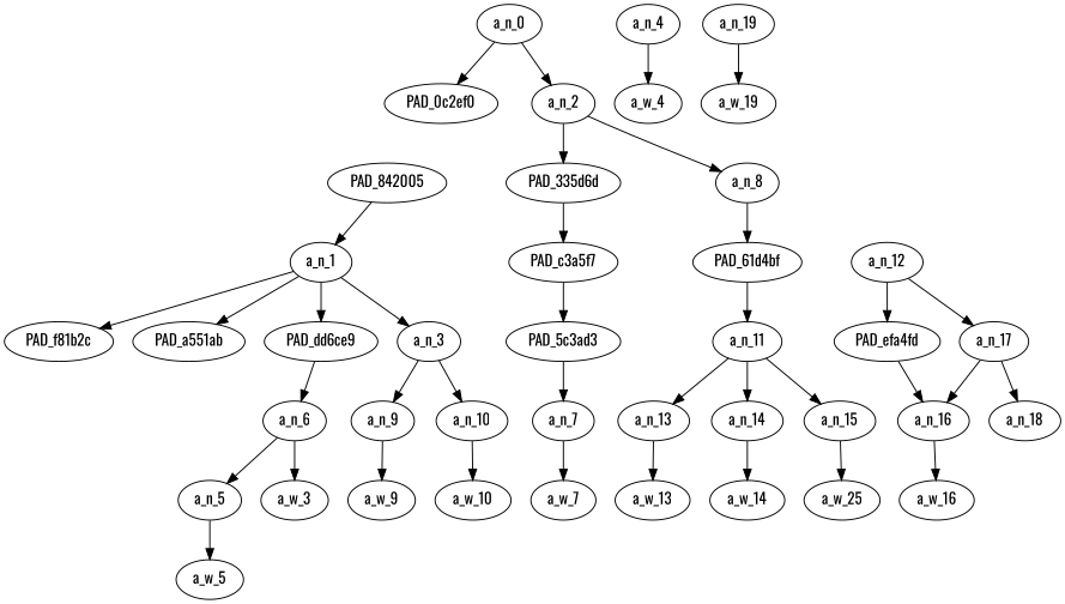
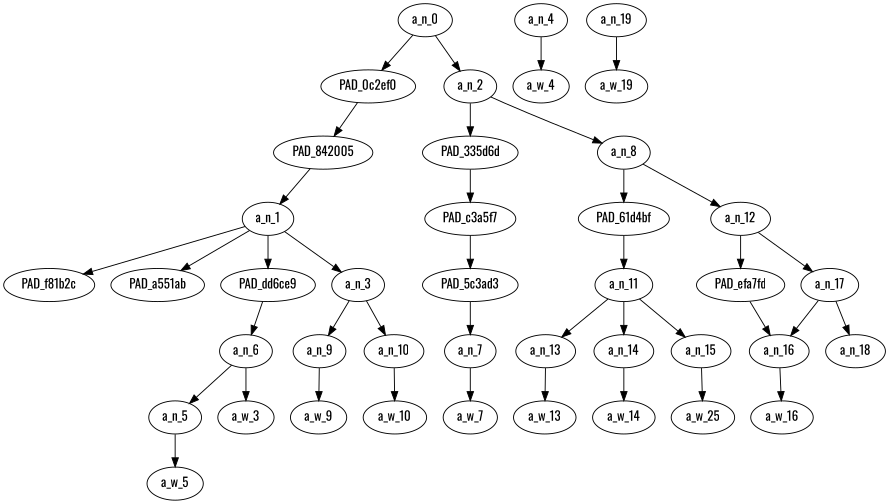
  strict digraph {
    fontname=Oswald
    node [div_dir=1 fontname=Oswald index=0 level=1 text_span="[5]" value=0.03953066]
    edge [fontname=Oswald]
    a_n_0 [level=6 text_span="[0, 1, 2, 3, 4, 5, 6, 7, 8, 9, 10, 11]" value=1.00000002]
    PAD_0c2ef0 [level=5 text_span="[0, 1, 2, 3, 4]" value=0.42902298]
    a_n_2 [index=1 level=5 text_span="[5, 6, 7, 8, 9, 10, 11]" value=0.56981569]
    PAD_842005 [level=4 text_span="[0, 1, 2, 3, 4]" value=0.42902298]
    PAD_335d6d [div_dir=-1 index=1 level=4]
    a_n_8 [index=2 level=4 text_span="[6, 7, 8, 9, 10, 11]" value=0.52905238]
    a_n_1 [level=3 text_span="[0, 1, 2, 3, 4]" value=0.42902298]
    PAD_c3a5f7 [div_dir=-1 index=1 level=3]
    PAD_61d4bf [index=2 level=3 text_span="[6, 7, 8]" value=0.37032697]
    a_n_12 [index=3 level=3 text_span="[9, 10, 11]" value=0.15735249]
    PAD_f81b2c [index=1 level=2 text_span="[2]" value=0.06747809]
    PAD_a551ab [index=2 level=2 text_span="[3]" value=0.08906930]
    PAD_dd6ce9 [index=3 level=2 text_span="[4]" value=0.03909828]
    a_n_3 [level=2 text_span="[0, 1]" value=0.23291454]
    a_n_6 [index=4 text_span="[4]" value=0.03909828]
    a_n_9 [text_span="[0]" value=0.13233788]
    a_n_10 [index=1 text_span="[1]" value=0.10023157]
    a_n_4 [index=2 text_span="[2]" value=0.06747809]
    a_w_4 [div_dir=0 index=2 level=0 text_span="[2]" value=aka]
    a_n_5 [index=3 text_span="[3]" value=0.08906930]
    a_w_5 [div_dir=0 index=3 level=0 text_span="[3]" value=caryn]
    n22 [div_dir=0 index=4 label=a_w_3 level=0 text_span="[4]" value=johnson]
    a_w_9 [div_dir=0 level=0 text_span="[0]" value=whoopi]
    a_w_10 [div_dir=0 index=1 level=0 text_span="[1]" value=goldberk]
    PAD_5c3ad3 [div_dir=-1 index=4 level=2]
    a_n_11 [index=5 level=2 text_span="[6, 7, 8]" value=0.37032697]
-   PAD_efa4fd [index=6 level=2 text_span="[9]" value=0.04075860]
+   PAD_efa4fd [index=6 level=2 text_span="[9]" value=0.04075860 label=PAD_efa7fd]
    a_n_17 [index=7 level=2 text_span="[10, 11]" value=0.11617313]
    a_n_7 [div_dir=-1 index=5]
    a_w_7 [div_dir=0 index=5 level=0 value=is]
    a_n_13 [index=6 text_span="[6]" value=0.04175946]
    a_n_14 [index=7 text_span="[7]" value=0.10570121]
    a_n_15 [index=8 text_span="[8]" value=0.22140655]
    a_n_16 [index=9 text_span="[9]" value=0.04075860]
    a_n_18 [div_dir=-1 index=10 text_span="[10]" value=0.03618247]
    a_w_13 [div_dir=0 index=6 level=0 text_span="[6]" value=a]
    a_w_14 [div_dir=0 index=7 level=0 text_span="[7]" value=stupid]
    n38 [div_dir=0 index=8 label=a_w_25 level=0 text_span="[8]" value=nigger]
    a_w_16 [div_dir=0 index=9 level=0 text_span="[9]" value=with]
    a_n_19 [index=11 text_span="[11]" value=0.07956456]
    a_w_19 [div_dir=0 index=11 level=0 text_span="[11]" value=brain]
    a_n_0 -> PAD_0c2ef0
    a_n_0 -> a_n_2
+   PAD_0c2ef0 -> PAD_842005
    a_n_2 -> PAD_335d6d
    a_n_2 -> a_n_8
    PAD_842005 -> a_n_1
    PAD_335d6d -> PAD_c3a5f7
    a_n_8 -> PAD_61d4bf
+   a_n_8 -> a_n_12
    a_n_1 -> PAD_f81b2c
    a_n_1 -> PAD_a551ab
    a_n_1 -> PAD_dd6ce9
    a_n_1 -> a_n_3
    PAD_c3a5f7 -> PAD_5c3ad3
    PAD_61d4bf -> a_n_11
    a_n_12 -> PAD_efa4fd
    a_n_12 -> a_n_17
    PAD_dd6ce9 -> a_n_6
    a_n_3 -> a_n_9
    a_n_3 -> a_n_10
    a_n_6 -> a_n_5
    a_n_6 -> n22
    a_n_9 -> a_w_9
    a_n_10 -> a_w_10
    a_n_4 -> a_w_4
    a_n_5 -> a_w_5
    PAD_5c3ad3 -> a_n_7
    a_n_11 -> a_n_13
    a_n_11 -> a_n_14
    a_n_11 -> a_n_15
    PAD_efa4fd -> a_n_16
    a_n_17 -> a_n_16
    a_n_17 -> a_n_18
    a_n_7 -> a_w_7
    a_n_13 -> a_w_13
    a_n_14 -> a_w_14
    a_n_15 -> n38
    a_n_16 -> a_w_16
    a_n_19 -> a_w_19
  }
